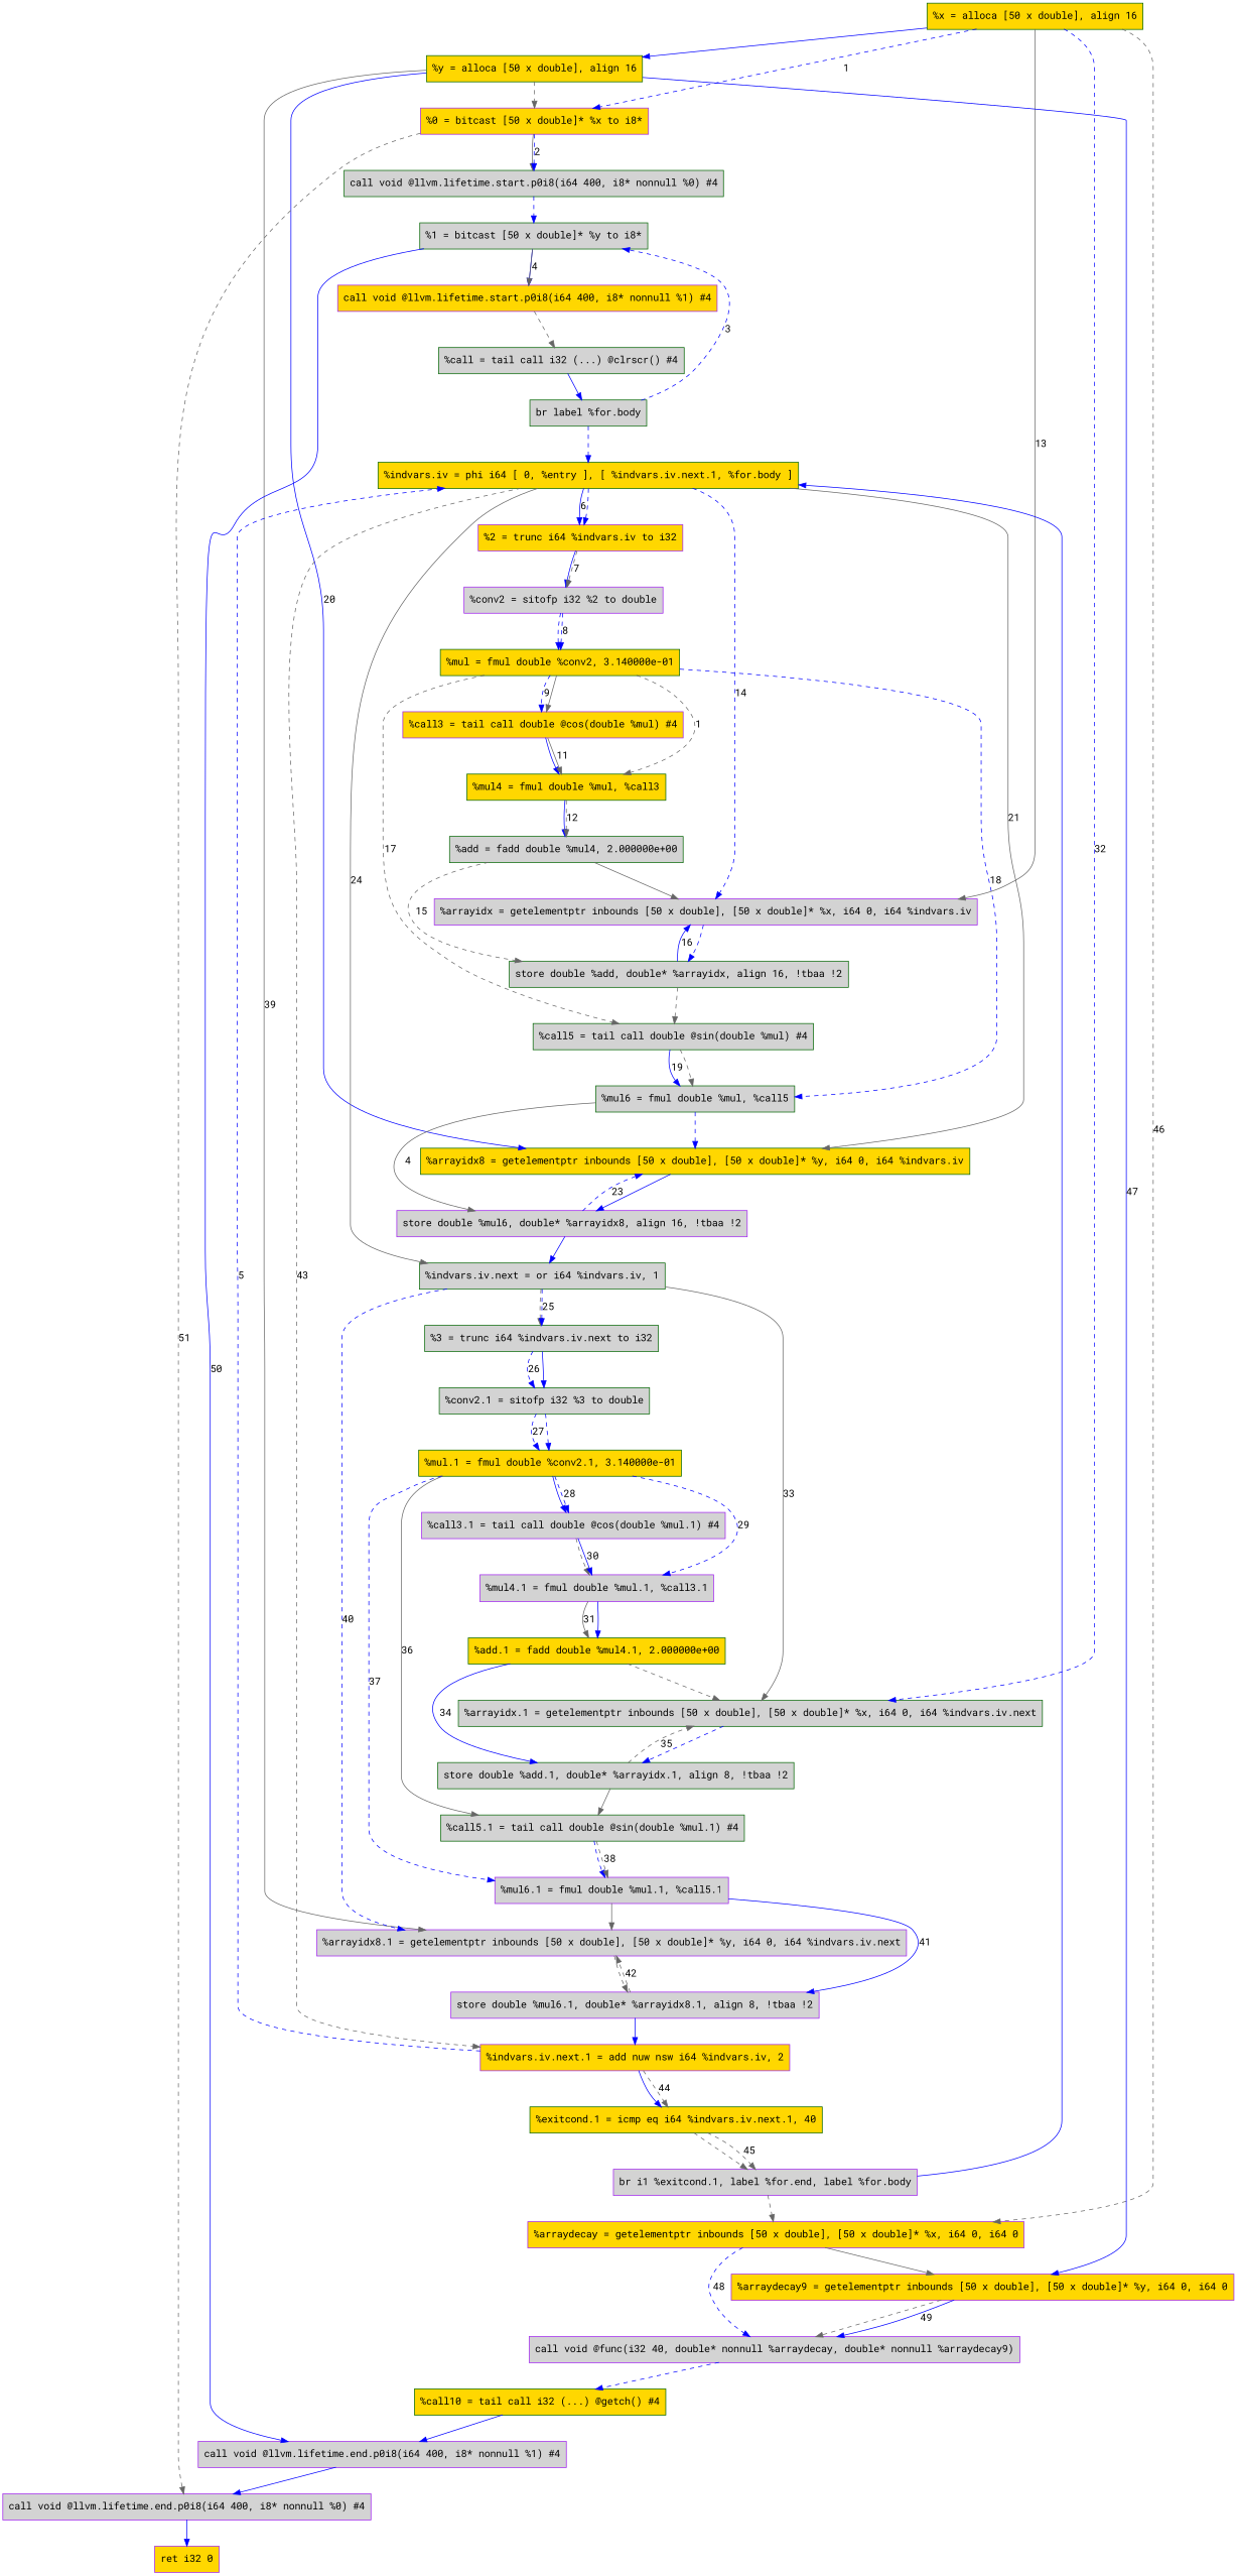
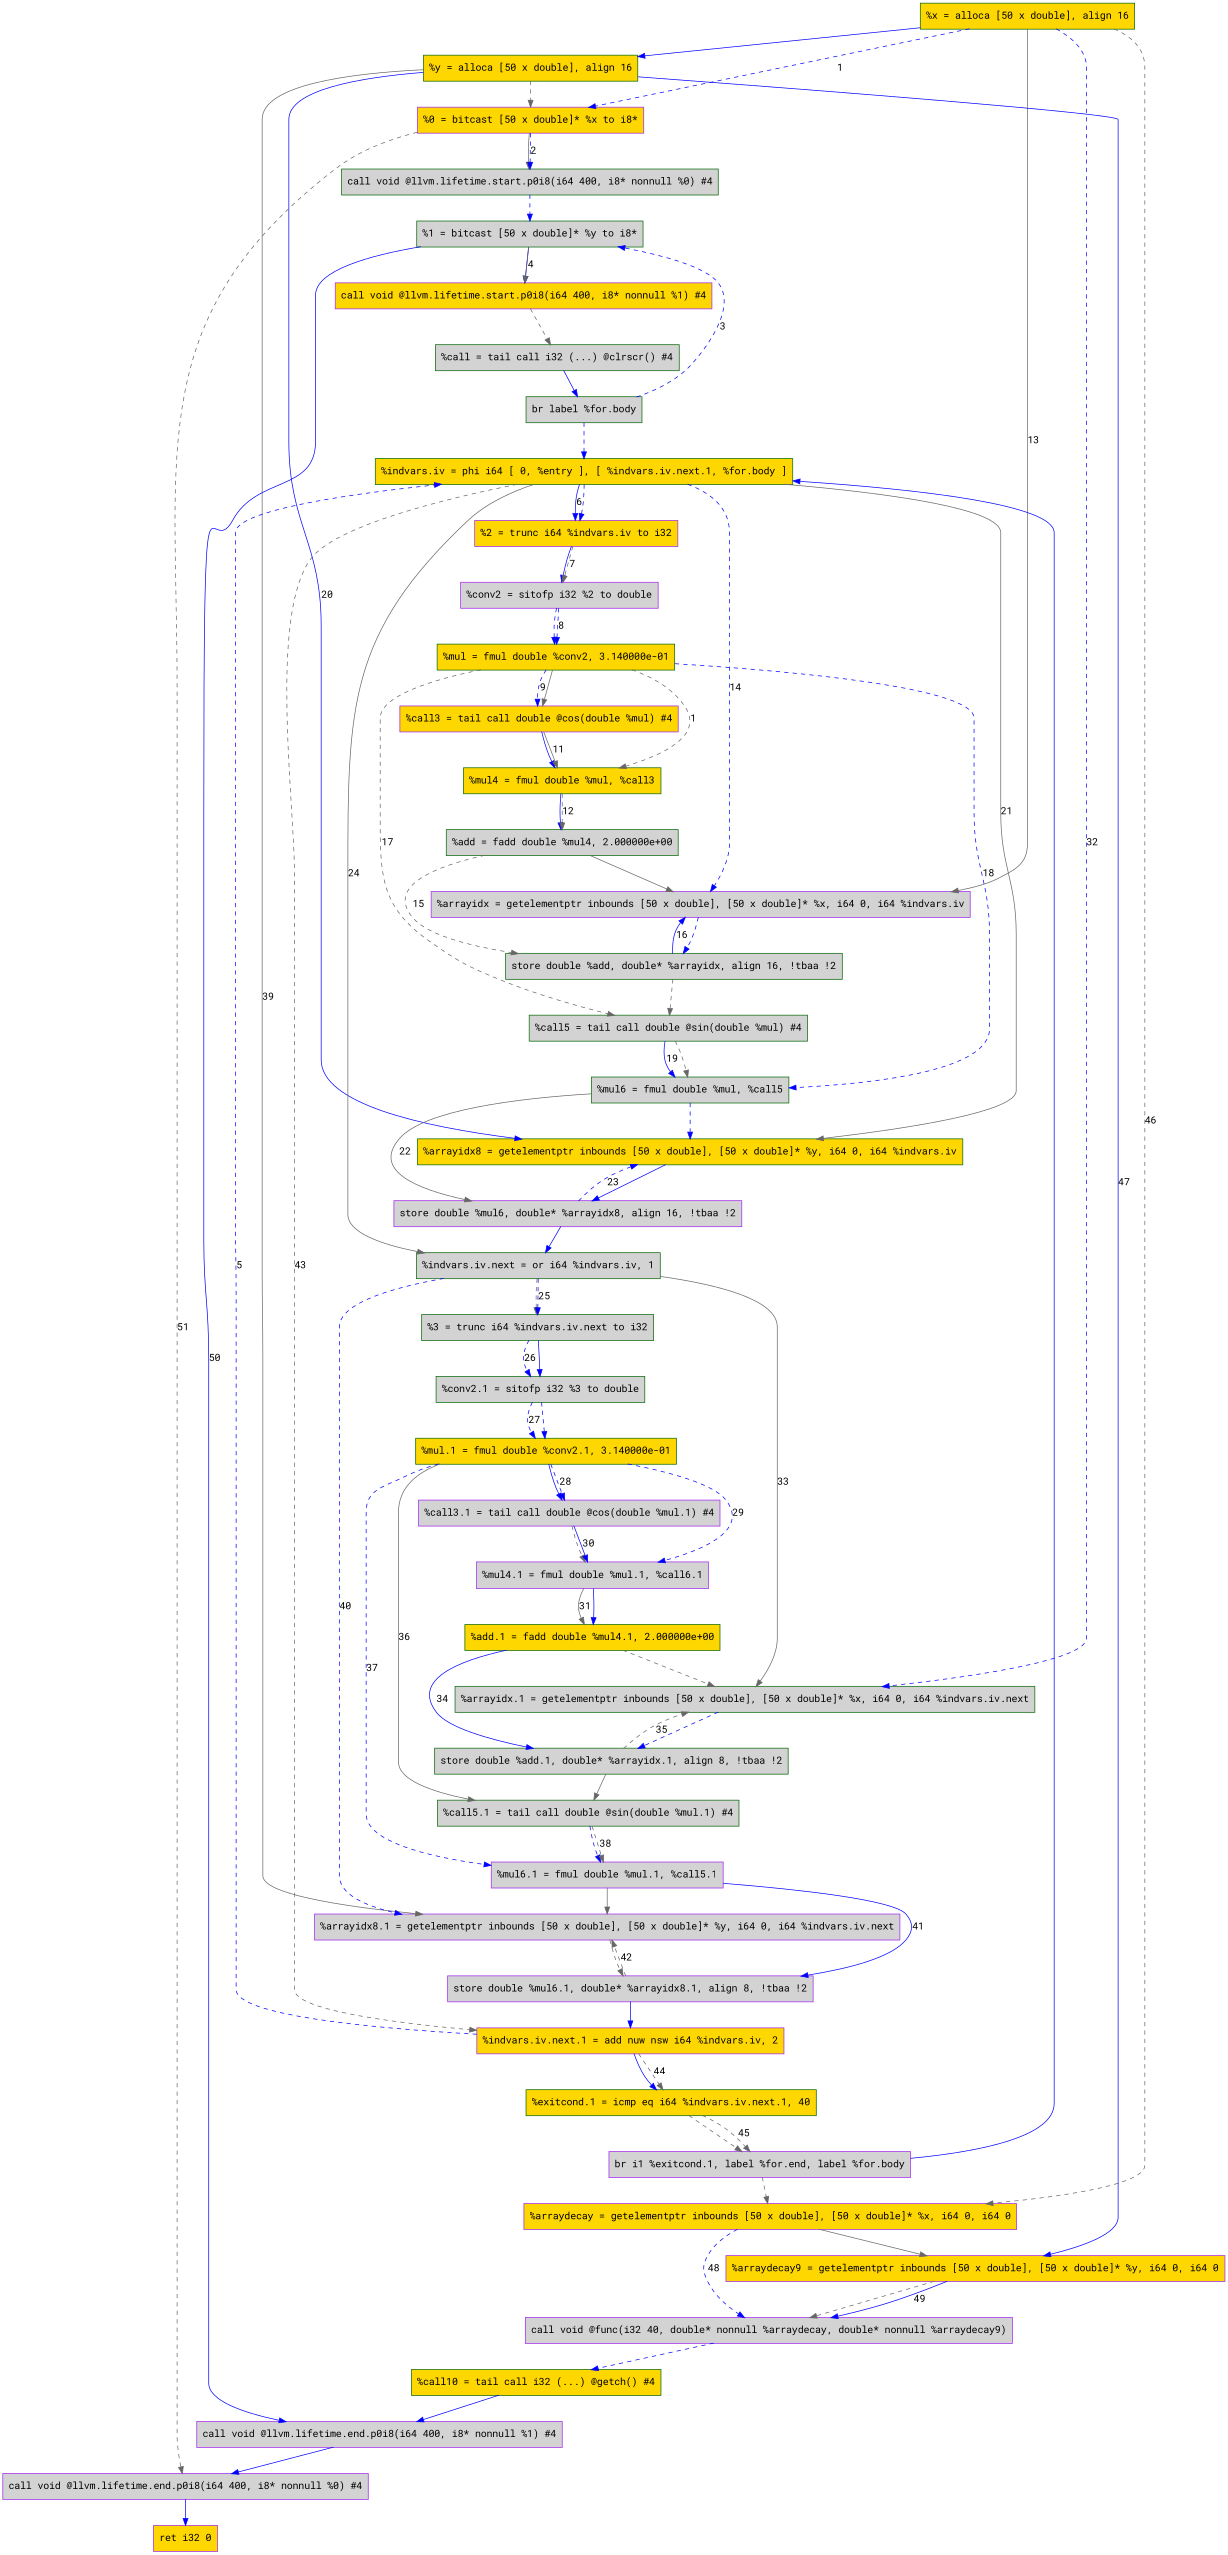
  digraph {
    fontname="Roboto Mono"
    node [color=darkgreen fillcolor=lightgrey fontname="Roboto Mono" shape=record style=filled]
    edge [color=blue fontname="Roboto Mono" style=dashed]
    n1 [fillcolor=gold label="  %x = alloca [50 x double], align 16"]
    n2 [fillcolor=gold label="  %y = alloca [50 x double], align 16"]
    n3 [color=purple fillcolor=gold label="  %0 = bitcast [50 x double]* %x to i8*"]
    n4 [color=purple label="  %arrayidx = getelementptr inbounds [50 x double], [50 x double]* %x, i64 0, i64 %indvars.iv"]
    n5 [label="  %arrayidx.1 = getelementptr inbounds [50 x double], [50 x double]* %x, i64 0, i64 %indvars.iv.next"]
    n6 [color=purple fillcolor=gold label="  %arraydecay = getelementptr inbounds [50 x double], [50 x double]* %x, i64 0, i64 0"]
    n7 [fillcolor=gold label="  %arrayidx8 = getelementptr inbounds [50 x double], [50 x double]* %y, i64 0, i64 %indvars.iv"]
    n8 [color=purple label="  %arrayidx8.1 = getelementptr inbounds [50 x double], [50 x double]* %y, i64 0, i64 %indvars.iv.next"]
    n9 [color=purple fillcolor=gold label="  %arraydecay9 = getelementptr inbounds [50 x double], [50 x double]* %y, i64 0, i64 0"]
    n10 [label="  call void @llvm.lifetime.start.p0i8(i64 400, i8* nonnull %0) #4"]
    n11 [color=purple label="  call void @llvm.lifetime.end.p0i8(i64 400, i8* nonnull %0) #4"]
    n12 [label="  store double %add, double* %arrayidx, align 16, !tbaa !2"]
    n13 [label="  store double %add.1, double* %arrayidx.1, align 8, !tbaa !2"]
    n14 [color=purple label="  call void @func(i32 40, double* nonnull %arraydecay, double* nonnull %arraydecay9)"]
    n15 [label="  %1 = bitcast [50 x double]* %y to i8*"]
    n16 [color=purple fillcolor=gold label="  call void @llvm.lifetime.start.p0i8(i64 400, i8* nonnull %1) #4"]
    n17 [color=purple label="  call void @llvm.lifetime.end.p0i8(i64 400, i8* nonnull %1) #4"]
    n18 [color=purple label="  store double %mul6, double* %arrayidx8, align 16, !tbaa !2"]
    n19 [color=purple label="  store double %mul6.1, double* %arrayidx8.1, align 8, !tbaa !2"]
    n20 [color=purple fillcolor=gold label="  ret i32 0"]
    n21 [label="  %call = tail call i32 (...) @clrscr() #4"]
    n22 [label="  br label %for.body"]
    n23 [fillcolor=gold label="  %indvars.iv = phi i64 [ 0, %entry ], [ %indvars.iv.next.1, %for.body ]"]
    n24 [color=purple fillcolor=gold label="  %2 = trunc i64 %indvars.iv to i32"]
    n25 [label="  %indvars.iv.next = or i64 %indvars.iv, 1"]
    n26 [color=purple fillcolor=gold label="  %indvars.iv.next.1 = add nuw nsw i64 %indvars.iv, 2"]
    n27 [color=purple label="  %conv2 = sitofp i32 %2 to double"]
    n28 [label="  %3 = trunc i64 %indvars.iv.next to i32"]
    n29 [fillcolor=gold label="  %exitcond.1 = icmp eq i64 %indvars.iv.next.1, 40"]
    n30 [fillcolor=gold label="  %mul = fmul double %conv2, 3.140000e-01"]
    n31 [color=purple fillcolor=gold label="  %call3 = tail call double @cos(double %mul) #4"]
    n32 [fillcolor=gold label="  %mul4 = fmul double %mul, %call3"]
    n33 [label="  %call5 = tail call double @sin(double %mul) #4"]
    n34 [label="  %mul6 = fmul double %mul, %call5"]
    n35 [label="  %add = fadd double %mul4, 2.000000e+00"]
    n36 [label="  %conv2.1 = sitofp i32 %3 to double"]
    n37 [fillcolor=gold label="  %mul.1 = fmul double %conv2.1, 3.140000e-01"]
    n38 [color=purple label="  %call3.1 = tail call double @cos(double %mul.1) #4"]
-   n39 [color=purple label="  %mul4.1 = fmul double %mul.1, %call3.1"]
+   n39 [color=purple label="%mul4.1 = fmul double %mul.1, %call6.1"]
    n40 [label="  %call5.1 = tail call double @sin(double %mul.1) #4"]
    n41 [color=purple label="  %mul6.1 = fmul double %mul.1, %call5.1"]
    n42 [fillcolor=gold label="  %add.1 = fadd double %mul4.1, 2.000000e+00"]
    n43 [color=purple label="  br i1 %exitcond.1, label %for.end, label %for.body"]
    n44 [fillcolor=gold label="  %call10 = tail call i32 (...) @getch() #4"]
    n1 -> n2 [style=solid]
    n1 -> n3 [label=1]
    n1 -> n4 [color=gray40 label=13 style=solid]
    n1 -> n5 [label=32]
    n1 -> n6 [color=gray40 label=46]
    n2 -> n3 [color=gray40]
    n2 -> n7 [label=20 style=solid]
    n2 -> n8 [color=gray40 label=39 style=solid]
    n2 -> n9 [label=47 style=solid]
    n3 -> n10 [color=gray40 style=solid]
    n3 -> n10 [label=2]
    n3 -> n11 [color=gray40 label=51]
    n4 -> n12
    n5 -> n13
    n6 -> n9 [color=gray40 style=solid]
    n6 -> n14 [label=48]
    n7 -> n18 [style=solid]
    n8 -> n19 [color=gray40]
    n9 -> n14 [color=gray40]
    n9 -> n14 [label=49 style=solid]
    n10 -> n15
    n11 -> n20 [style=solid]
    n12 -> n4 [label=16 style=solid]
    n12 -> n33 [color=gray40]
    n13 -> n5 [color=gray40 label=35]
    n13 -> n40 [color=gray40 style=solid]
    n14 -> n44
    n15 -> n16 [style=solid]
    n15 -> n16 [color=gray40 label=4 style=solid]
    n15 -> n17 [label=50 style=solid]
    n16 -> n21 [color=gray40]
    n17 -> n11 [style=solid]
    n18 -> n7 [label=23]
    n18 -> n25 [style=solid]
    n19 -> n8 [color=gray40 label=42]
    n19 -> n26 [style=solid]
    n21 -> n22 [style=solid]
    n22 -> n15 [label=3]
    n22 -> n23
    n23 -> n4 [label=14]
    n23 -> n7 [color=gray40 label=21 style=solid]
    n23 -> n24
    n23 -> n24 [label=6 style=solid]
    n23 -> n25 [color=gray40 label=24 style=solid]
    n23 -> n26 [color=gray40 label=43]
    n24 -> n27 [style=solid]
    n24 -> n27 [color=gray40 label=7]
    n25 -> n5 [color=gray40 label=33 style=solid]
    n25 -> n8 [label=40]
    n25 -> n28 [color=gray40]
    n25 -> n28 [label=25]
    n26 -> n23 [label=5]
    n26 -> n29 [style=solid]
    n26 -> n29 [color=gray40 label=44]
    n27 -> n30
    n27 -> n30 [label=8]
    n28 -> n36 [style=solid]
    n28 -> n36 [label=26]
    n29 -> n43 [color=gray40]
    n29 -> n43 [color=gray40 label=45]
    n30 -> n31 [color=gray40 style=solid]
    n30 -> n31 [label=9]
    n30 -> n32 [color=gray40 label=1]
    n30 -> n33 [color=gray40 label=17]
    n30 -> n34 [label=18]
    n31 -> n32 [style=solid]
    n31 -> n32 [color=gray40 label=11 style=solid]
    n32 -> n35 [style=solid]
    n32 -> n35 [color=gray40 label=12]
    n33 -> n34 [color=gray40]
    n33 -> n34 [label=19 style=solid]
    n34 -> n7
-   n34 -> n18 [color=gray40 label=4 style=solid]
+   n34 -> n18 [color=gray40 label=22 style=solid]
    n35 -> n4 [color=gray40 style=solid]
    n35 -> n12 [color=gray40 label=15]
    n36 -> n37
    n36 -> n37 [label=27]
    n37 -> n38 [style=solid]
    n37 -> n38 [label=28]
    n37 -> n39 [label=29]
    n37 -> n40 [color=gray40 label=36 style=solid]
    n37 -> n41 [label=37]
    n38 -> n39 [color=gray40]
    n38 -> n39 [label=30 style=solid]
    n39 -> n42 [style=solid]
    n39 -> n42 [color=gray40 label=31 style=solid]
    n40 -> n41
    n40 -> n41 [color=gray40 label=38]
    n41 -> n8 [color=gray40 style=solid]
    n41 -> n19 [label=41 style=solid]
    n42 -> n5 [color=gray40]
    n42 -> n13 [label=34 style=solid]
    n43 -> n6 [color=gray40]
    n43 -> n23 [style=solid]
    n44 -> n17 [style=solid]
  }
